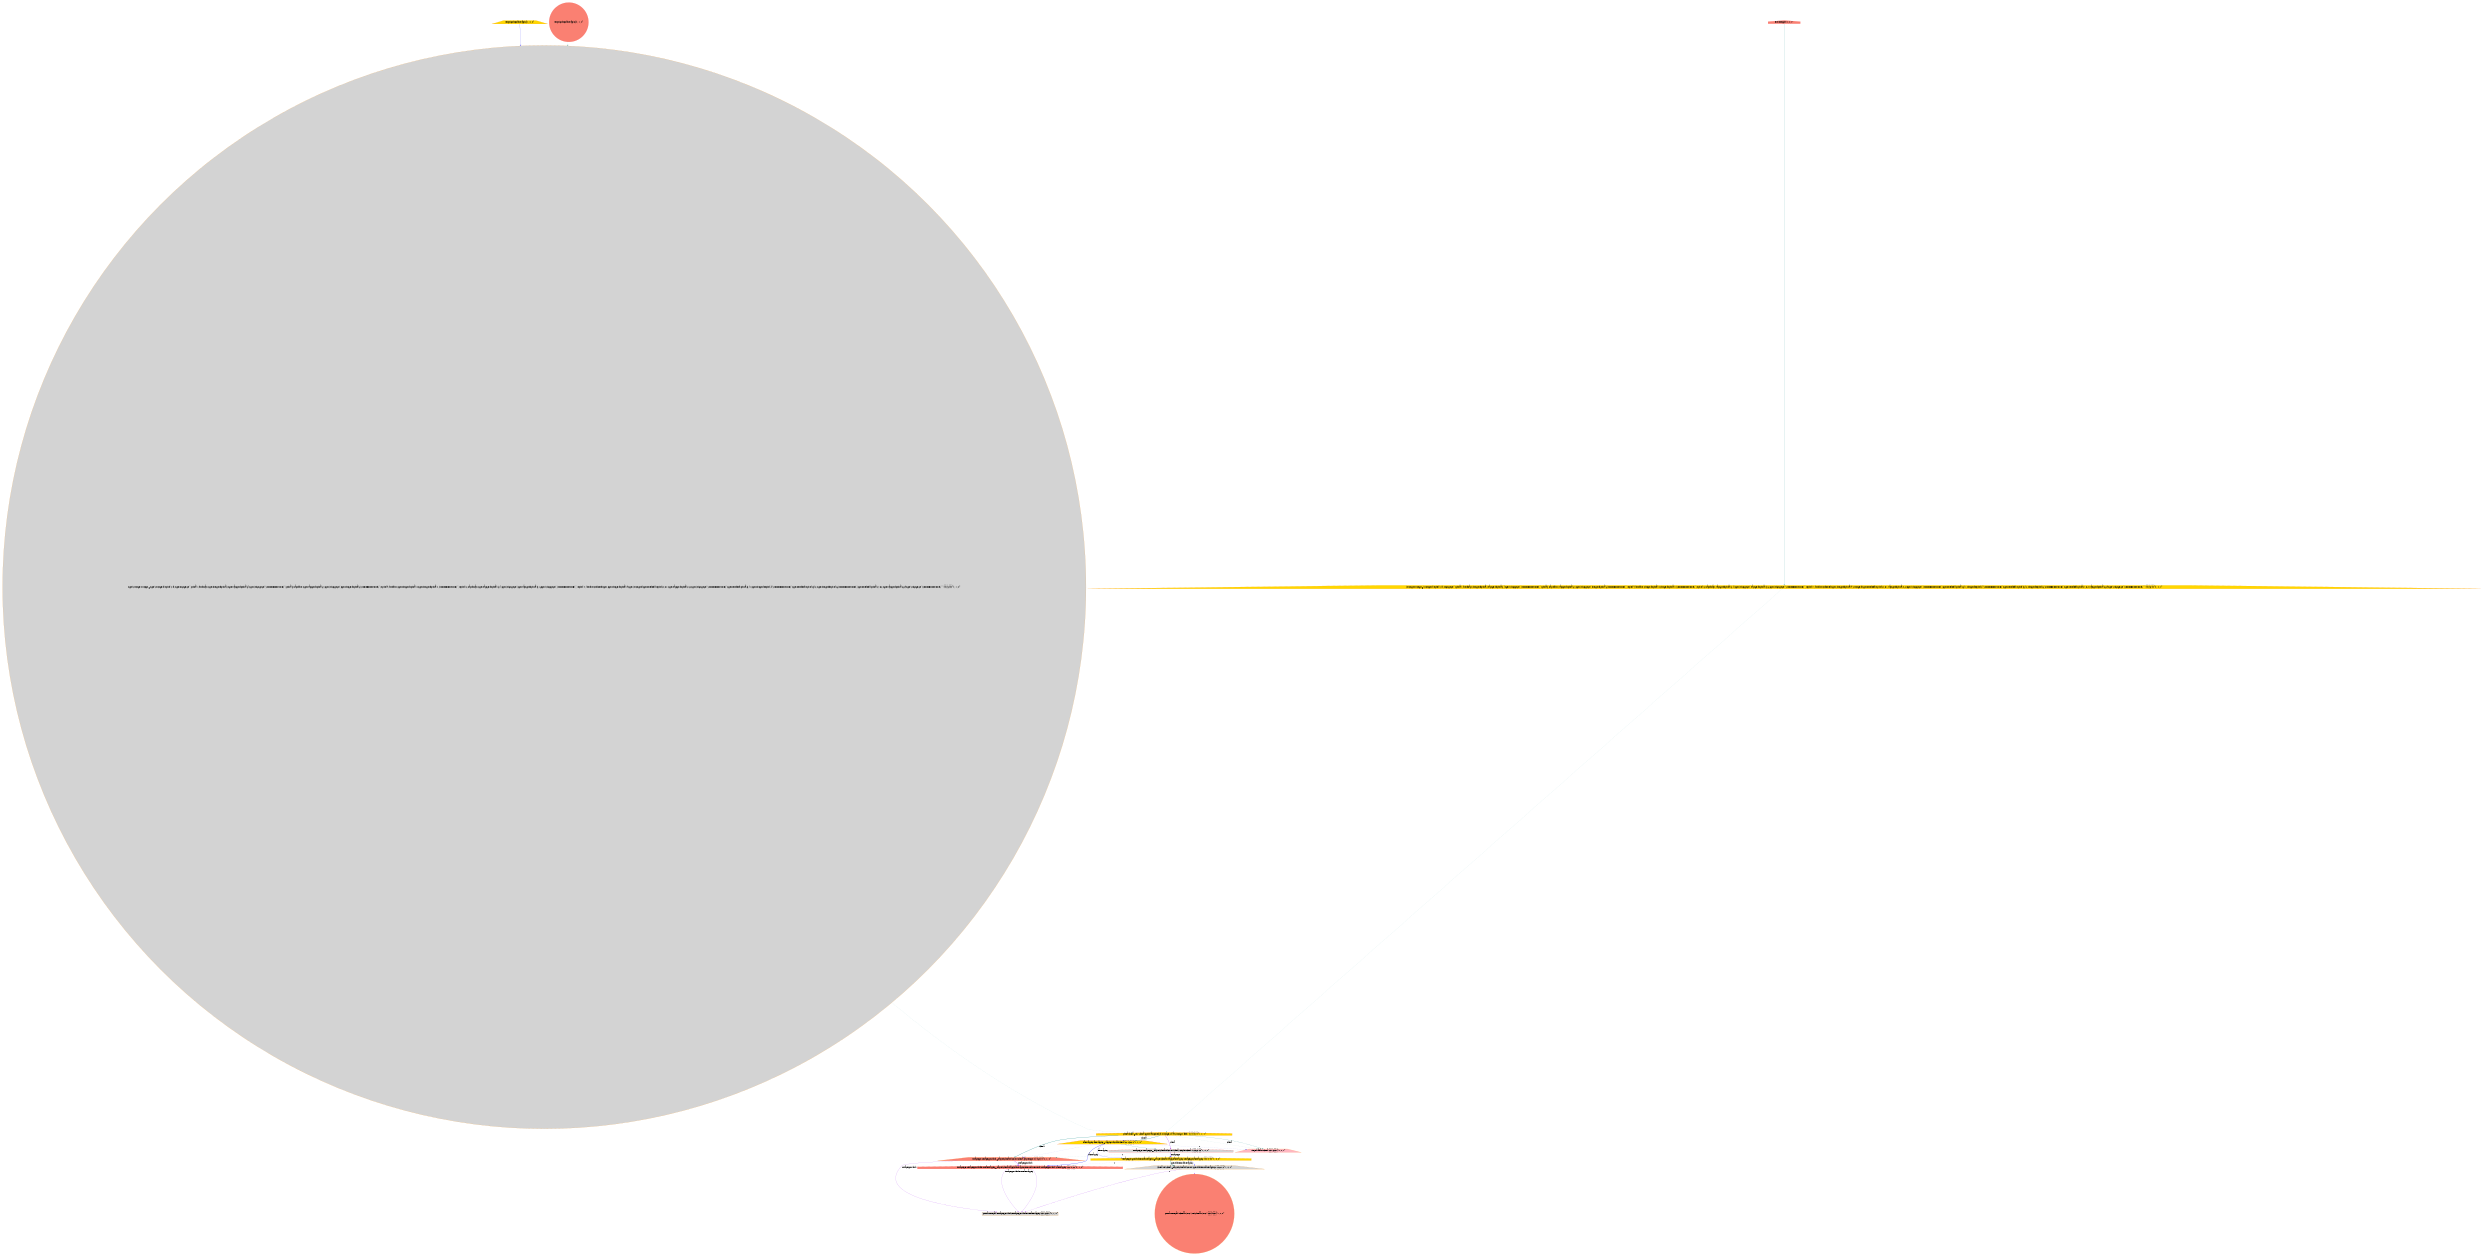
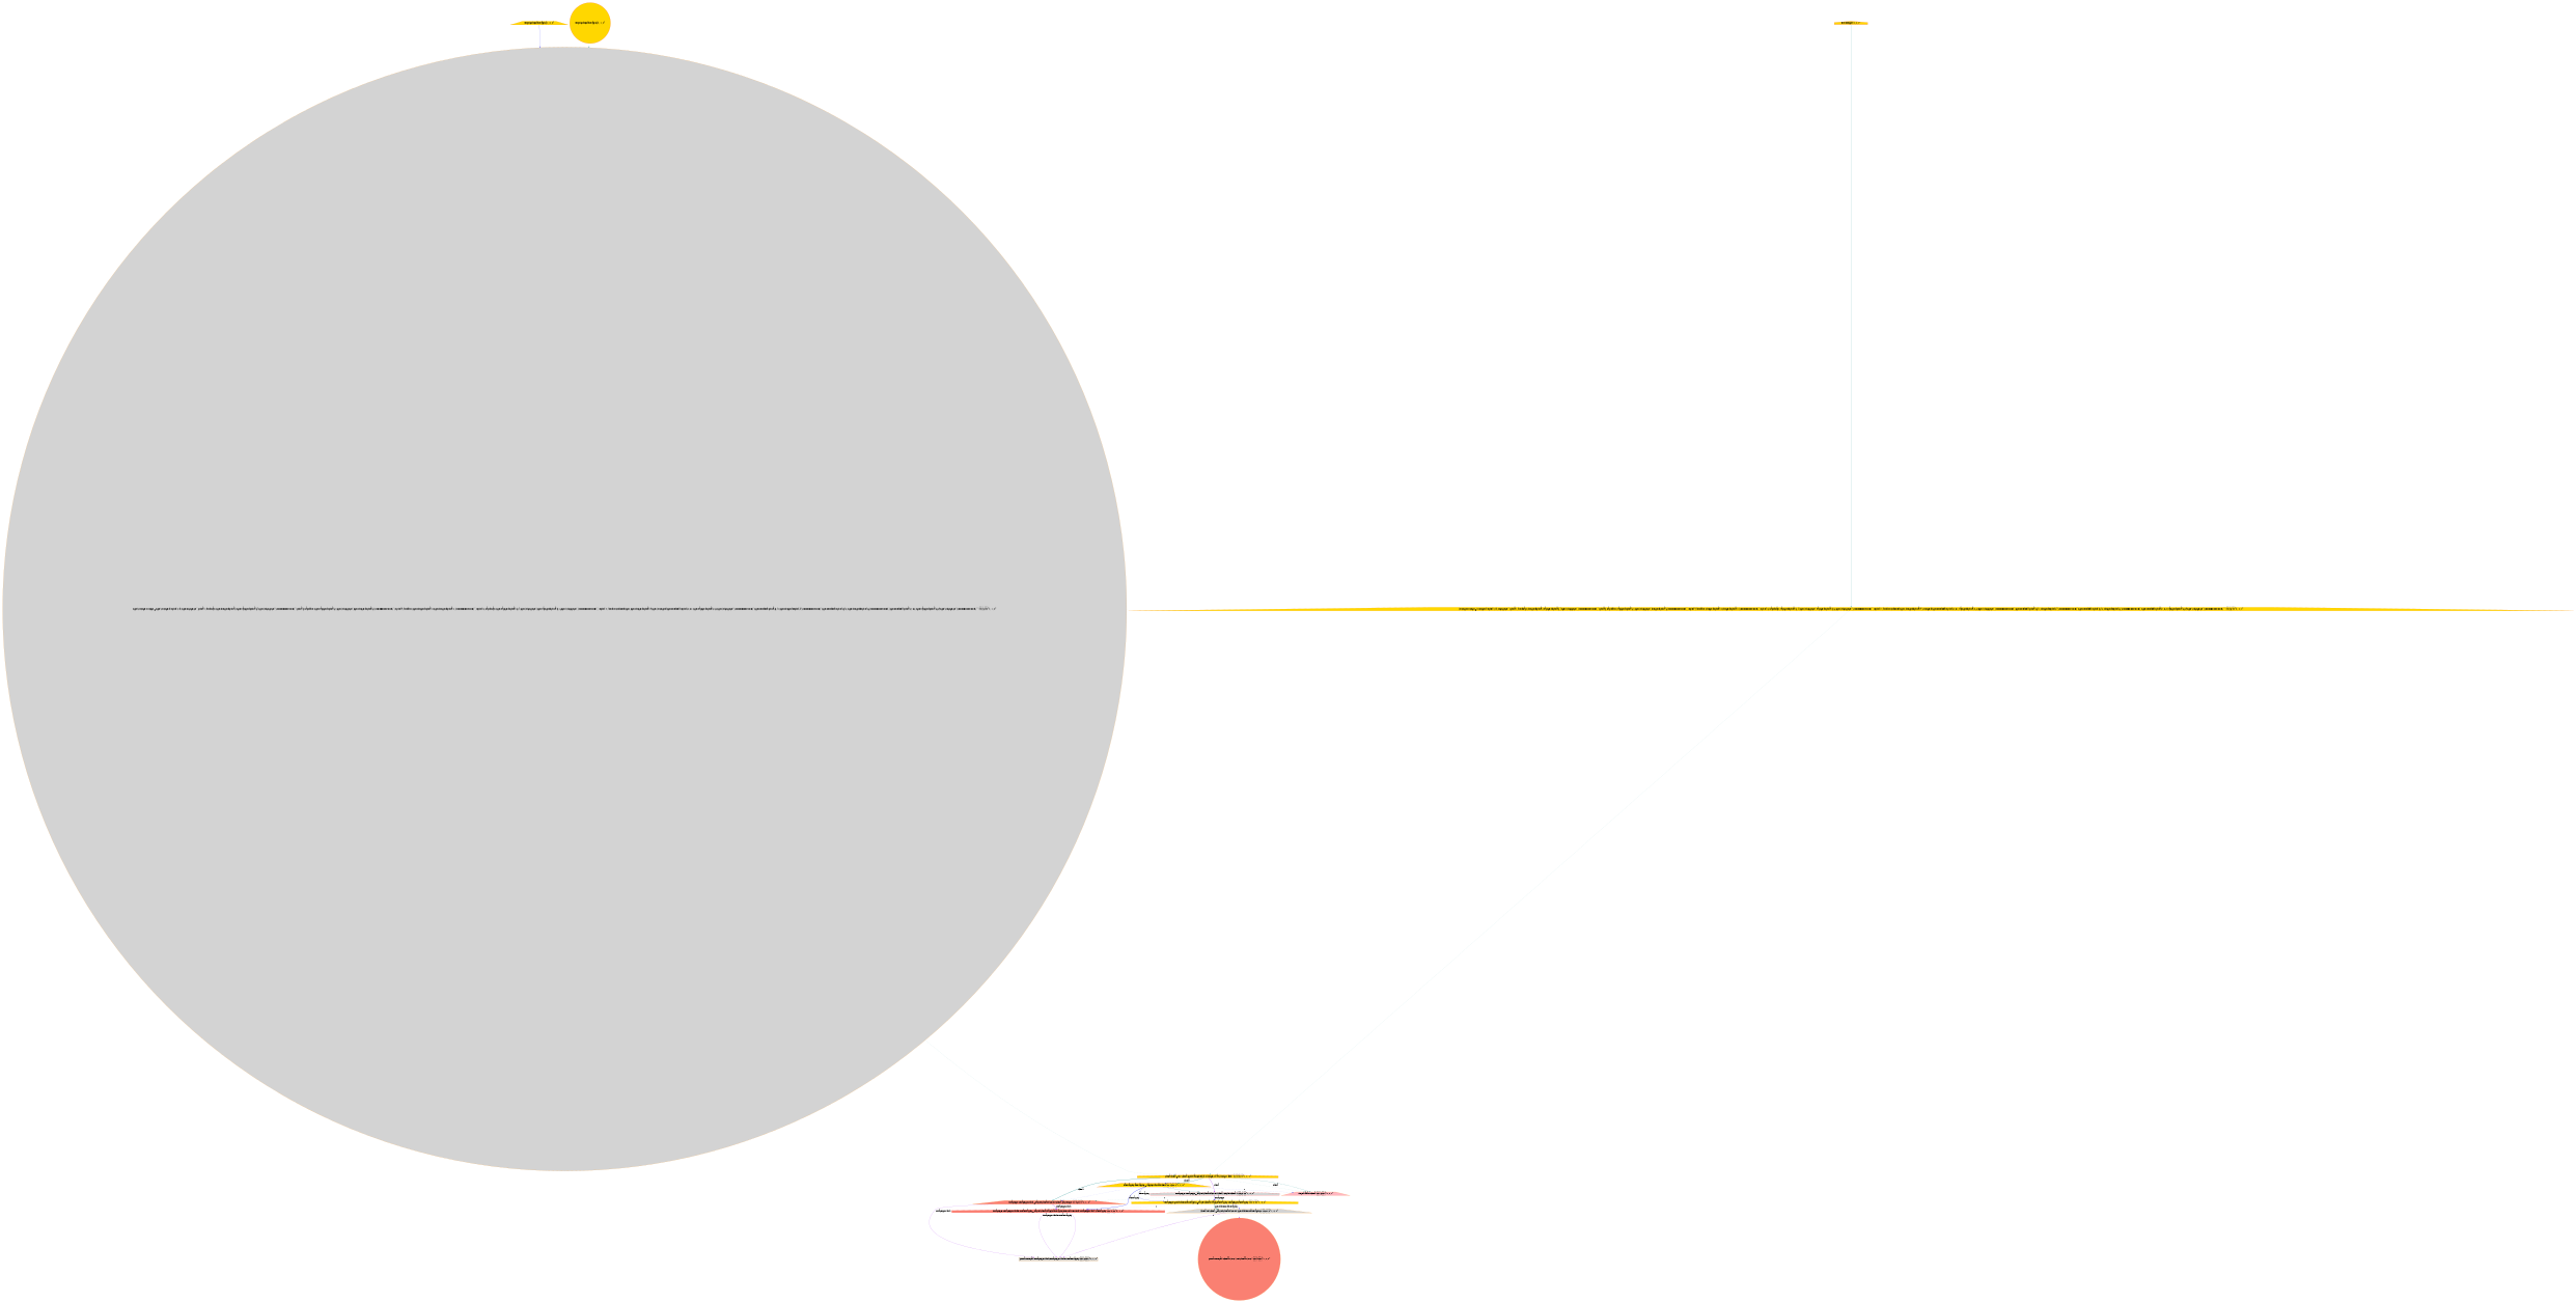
  digraph {
    node [color=darkorange fillcolor=salmon shape=trapezium style=filled]
    edge [color=teal style=solid]
    n1 [color=red fillcolor=lightgrey label="MessageType messageType = ParquetSchemaUtil.convert(schema,\"complex_schema\")@@@6@@@['1', '0', '0']" shape=house]
    n2 [label="MessageType messageTypeWithIds = ParquetSchemaUtil.convert(schema,\"parquet_type\")@@@6@@@['0', '1', '0']"]
    n3 [fillcolor=gold label="MessageType typeWithIdsFromNameMapping = ParquetSchemaUtil.applyNameMapping(messageType,nameMapping)@@@7@@@['1', '0', '0']" shape=house]
    n4 [fillcolor=lightgrey label="Assert.assertEquals(messageTypeWithIds,messageTypeWithIdsFromNameMapping)@@@8@@@['0', '1', '0']" shape=note]
    n5 [color=red label="MessageType messageTypeWithIdsFromNameMapping = ParquetSchemaUtil.applyNameMapping(RemoveIds.removeIds(messageTypeWithIds),nameMapping)@@@7@@@['0', '1', '0']" shape=house]
    n6 [fillcolor=lightgrey label="Schema newSchema = ParquetSchemaUtil.convert(typeWithIdsFromNameMapping)@@@8@@@['1', '0', '0']"]
    n7 [label="Assert.assertEquals(schema.asStruct(),newSchema.asStruct())@@@9@@@['1', '0', '0']" shape=circle]
-   n8 [color=red label="testAssignIdsByNameMapping['0', '1', '0']" shape=circle]
+   n8 [color=red fillcolor=gold label="testAssignIdsByNameMapping['0', '1', '0']" shape=circle]
    n9 [fillcolor=lightgrey label="Types.StructType structType = Types.StructType.of(required(0,\"id\",Types.LongType.get()),optional(1,\"list_of_maps\",Types.ListType.ofOptional(2,Types.MapType.ofOptional(3,4,Types.StringType.get(),SUPPORTED_PRIMITIVES))),optional(5,\"map_of_lists\",Types.MapType.ofOptional(6,7,Types.StringType.get(),Types.ListType.ofOptional(8,SUPPORTED_PRIMITIVES))),required(9,\"list_of_lists\",Types.ListType.ofOptional(10,Types.ListType.ofOptional(11,SUPPORTED_PRIMITIVES))),required(12,\"map_of_maps\",Types.MapType.ofOptional(13,14,Types.StringType.get(),Types.MapType.ofOptional(15,16,Types.StringType.get(),SUPPORTED_PRIMITIVES))),required(17,\"list_of_struct_of_nested_types\",Types.ListType.ofOptional(19,Types.StructType.of(Types.NestedField.required(20,\"m1\",Types.MapType.ofOptional(21,22,Types.StringType.get(),SUPPORTED_PRIMITIVES)),Types.NestedField.optional(23,\"l1\",Types.ListType.ofRequired(24,SUPPORTED_PRIMITIVES)),Types.NestedField.required(25,\"l2\",Types.ListType.ofRequired(26,SUPPORTED_PRIMITIVES)),Types.NestedField.optional(27,\"m2\",Types.MapType.ofOptional(28,29,Types.StringType.get(),SUPPORTED_PRIMITIVES))))))@@@3@@@['1', '1', '0']" shape=circle]
    n10 [color=red fillcolor=gold label="Schema schema = new Schema(TypeUtil.assignFreshIds(structType,null).asStructType().fields())@@@4@@@['1', '1', '1']" shape=house]
    n11 [fillcolor=lightpink label="writeAndValidate(schema)@@@5@@@['0', '0', '1']"]
    n12 [fillcolor=gold label="StructType structType = StructType.of(required(0,\"id\",LongType.get()),optional(1,\"list_of_maps\",ListType.ofOptional(2,MapType.ofOptional(3,4,Types.StringType.get(),SUPPORTED_PRIMITIVES))),optional(5,\"map_of_lists\",MapType.ofOptional(6,7,Types.StringType.get(),ListType.ofOptional(8,SUPPORTED_PRIMITIVES))),required(9,\"list_of_lists\",ListType.ofOptional(10,ListType.ofOptional(11,SUPPORTED_PRIMITIVES))),required(12,\"map_of_maps\",MapType.ofOptional(13,14,Types.StringType.get(),MapType.ofOptional(15,16,Types.StringType.get(),SUPPORTED_PRIMITIVES))),required(17,\"list_of_struct_of_nested_types\",ListType.ofOptional(19,StructType.of(Types.NestedField.required(20,\"m1\",MapType.ofOptional(21,22,Types.StringType.get(),SUPPORTED_PRIMITIVES)),Types.NestedField.optional(23,\"l1\",ListType.ofRequired(24,SUPPORTED_PRIMITIVES)),Types.NestedField.required(25,\"l2\",ListType.ofRequired(26,SUPPORTED_PRIMITIVES)),Types.NestedField.optional(27,\"m2\",MapType.ofOptional(28,29,Types.StringType.get(),SUPPORTED_PRIMITIVES))))))@@@3@@@['0', '0', '1']"]
    n13 [color=red fillcolor=gold label="NameMapping nameMapping = MappingUtil.create(schema)@@@5@@@['1', '1', '0']"]
-   n14 [color=red label="testMixedTypes['0', '0', '1']" shape=house]
+   n14 [color=red fillcolor=gold label="testMixedTypes['0', '0', '1']" shape=house]
    n15 [fillcolor=gold label="testAssignIdsByNameMapping['1', '0', '0']"]
    n1 -> n2 [label=0 style=dotted]
    n1 -> n3 [color=purple label=messageType]
    n1 -> n3 [color=blue]
    n2 -> n4 [color=purple label=messageTypeWithIds]
    n2 -> n5 [color=blue style=dotted]
    n2 -> n5 [color=purple label=messageTypeWithIds style=bold]
    n3 -> n5 [color=purple label=0 style=dotted]
    n3 -> n6 [color=blue]
    n3 -> n6 [label=typeWithIdsFromNameMapping style=bold]
    n5 -> n4 [color=purple]
    n5 -> n4 [color=purple label=messageTypeWithIdsFromNameMapping]
    n6 -> n4 [color=purple label=0]
    n6 -> n7 [color=purple style=dotted]
    n8 -> n9 [style=dotted]
    n9 -> n10 [style=dotted]
    n10 -> n1 [color=purple label=schema style=bold]
    n10 -> n2 [label=schema style=bold]
    n10 -> n11 [label=schema style=dotted]
    n10 -> n11
    n10 -> n13 [color=blue label=schema style=dotted]
    n10 -> n13 [style=bold]
    n12 -> n10 [style=dotted]
    n13 -> n1
    n13 -> n2 [color=blue style=dotted]
    n13 -> n3 [color=blue label=nameMapping]
    n13 -> n5 [color=blue label=nameMapping style=bold]
    n13 -> n11 [color=blue label=0 style=dotted]
    n14 -> n12
    n15 -> n9 [color=blue]
  }
